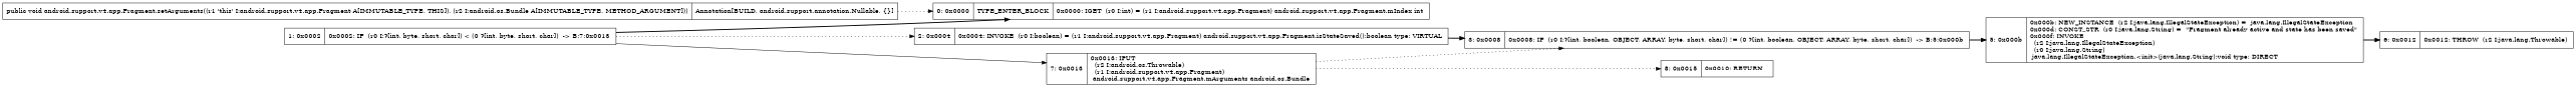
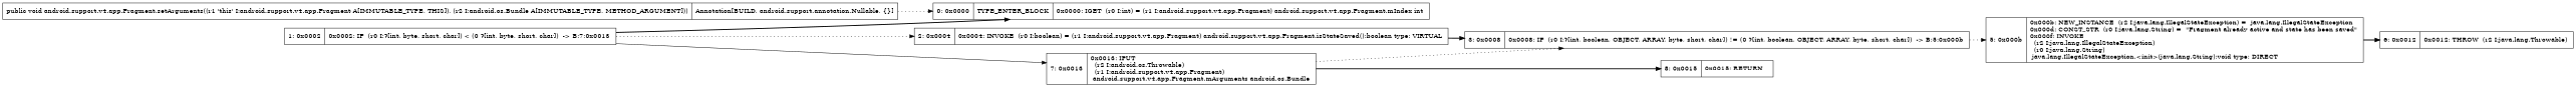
  digraph {
    rankdir=LR
    node [shape=record]
    edge [style=bold]
    n1 [label="{0\:\ 0x0000|TYPE_ENTER_BLOCK\l|0x0000: IGET  (r0 I:int) = (r1 I:android.support.v4.app.Fragment) android.support.v4.app.Fragment.mIndex int \l}"]
    n2 [label="{1\:\ 0x0002|0x0002: IF  (r0 I:?[int, byte, short, char]) \< (0 ?[int, byte, short, char])  \-\> B:7:0x0013 \l}"]
    n3 [label="{2\:\ 0x0004|0x0004: INVOKE  (r0 I:boolean) = (r1 I:android.support.v4.app.Fragment) android.support.v4.app.Fragment.isStateSaved():boolean type: VIRTUAL \l}"]
    n4 [label="{7\:\ 0x0013|0x0013: IPUT  \l  (r2 I:android.os.Throwable)\l  (r1 I:android.support.v4.app.Fragment)\l android.support.v4.app.Fragment.mArguments android.os.Bundle \l}"]
    n5 [label="{3\:\ 0x0008|0x0008: IF  (r0 I:?[int, boolean, OBJECT, ARRAY, byte, short, char]) != (0 ?[int, boolean, OBJECT, ARRAY, byte, short, char])  \-\> B:5:0x000b \l}"]
-   n6 [label="{8\:\ 0x0015|0x0010: RETURN   \l}"]
+   n6 [label="{8\:\ 0x0015|0x0015: RETURN   \l}"]
    n7 [label="{5\:\ 0x000b|0x000b: NEW_INSTANCE  (r2 I:java.lang.IllegalStateException) =  java.lang.IllegalStateException \l0x000d: CONST_STR  (r0 I:java.lang.String) =  \"Fragment already active and state has been saved\" \l0x000f: INVOKE  \l  (r2 I:java.lang.IllegalStateException)\l  (r0 I:java.lang.String)\l java.lang.IllegalStateException.\<init\>(java.lang.String):void type: DIRECT \l}"]
    n8 [label="{6\:\ 0x0012|0x0012: THROW  (r2 I:java.lang.Throwable) \l}"]
    n9 [label="{public void android.support.v4.app.Fragment.setArguments((r1 'this' I:android.support.v4.app.Fragment A[IMMUTABLE_TYPE, THIS]), (r2 I:android.os.Bundle A[IMMUTABLE_TYPE, METHOD_ARGUMENT]))  | Annotation[BUILD, android.support.annotation.Nullable, \{\}]\l}"]
    n2 -> n1
    n2 -> n3 [style=dotted]
    n2 -> n4 [style=solid]
    n3 -> n5
    n4 -> n5 [style=dotted]
-   n4 -> n6 [style=dotted]
-   n5 -> n7
+   n4 -> n6
+   n5 -> n7 [style=dotted]
    n7 -> n8
    n9 -> n1 [style=dotted]
  }
